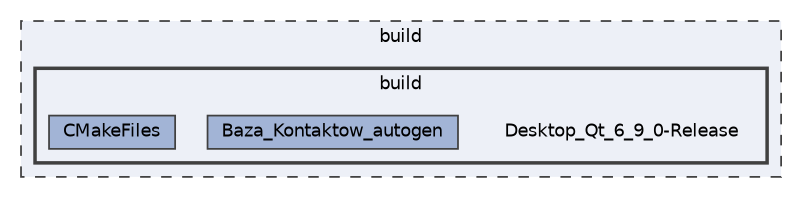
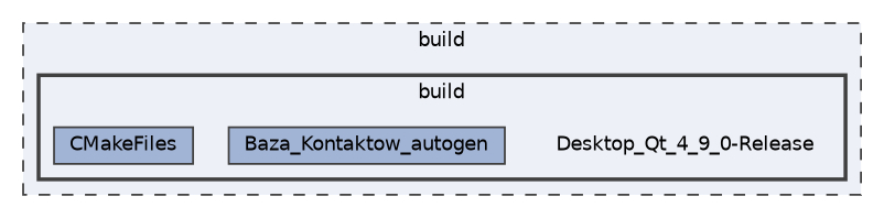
  digraph {
    compound=true
    node [fontname=Helvetica fontsize=10 shape=box color=grey25 fillcolor="#a2b4d6" style=filled]
-   n1 [height=0.2 label="Desktop_Qt_6_9_0-Release" shape=plaintext width=0.4 color="" fillcolor="" style=""]
+   n1 [height=0.2 label="Desktop_Qt_4_9_0-Release" shape=plaintext width=0.4 color="" fillcolor="" style=""]
    n2 [height=0.2 label=Baza_Kontaktow_autogen width=0.4]
    n3 [height=0.2 label=CMakeFiles width=0.4]
    subgraph cluster_1 {
      bgcolor="#edf0f7"
      fontname=Helvetica
      fontsize=10
      label=build
      pencolor=grey25
      style="filled,dashed"
      subgraph cluster_2 {
        bgcolor="#edf0f7"
        fontname=Helvetica
        fontsize=10
        pencolor=grey25
        style="filled,bold"
        n1
        n2
        n3
      }
    }
  }
